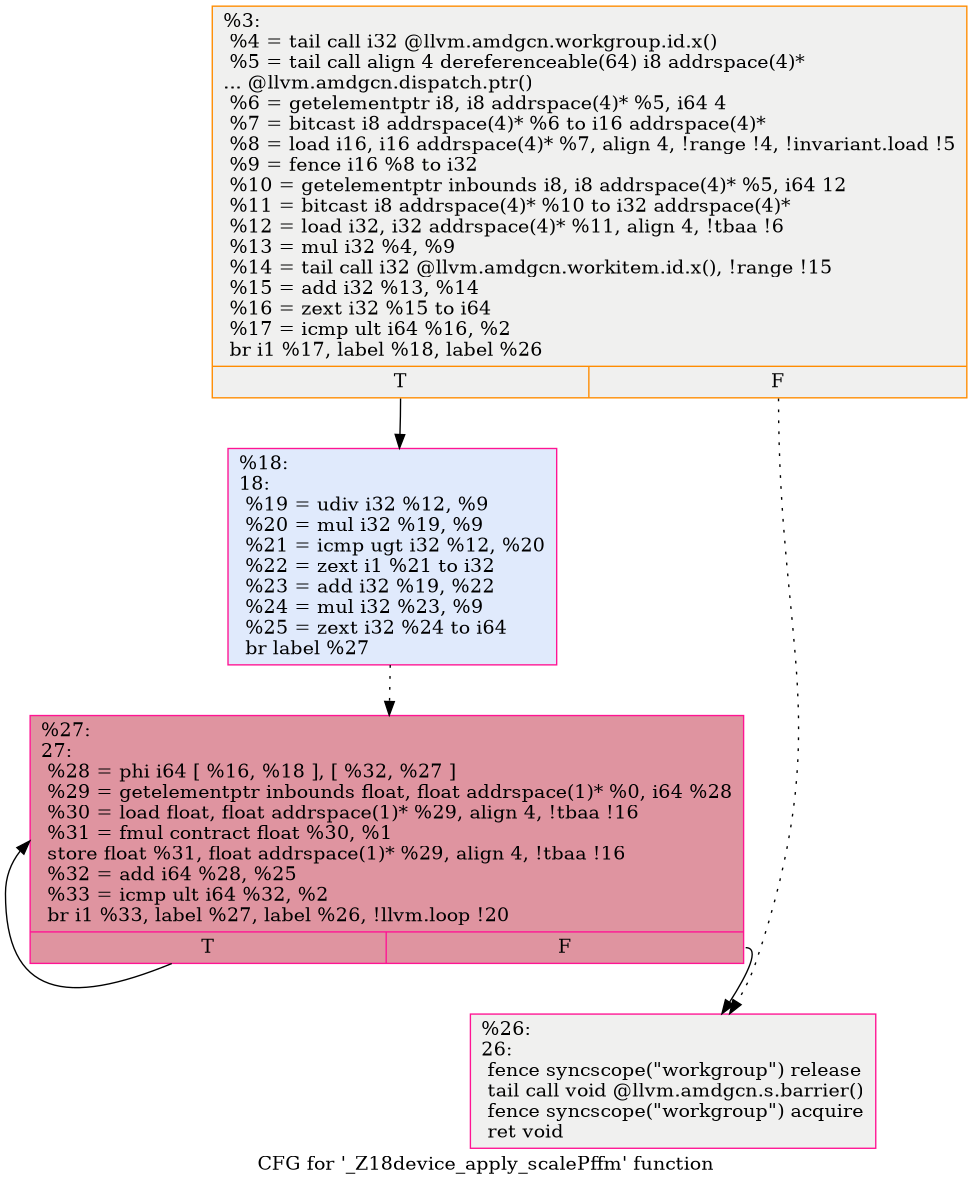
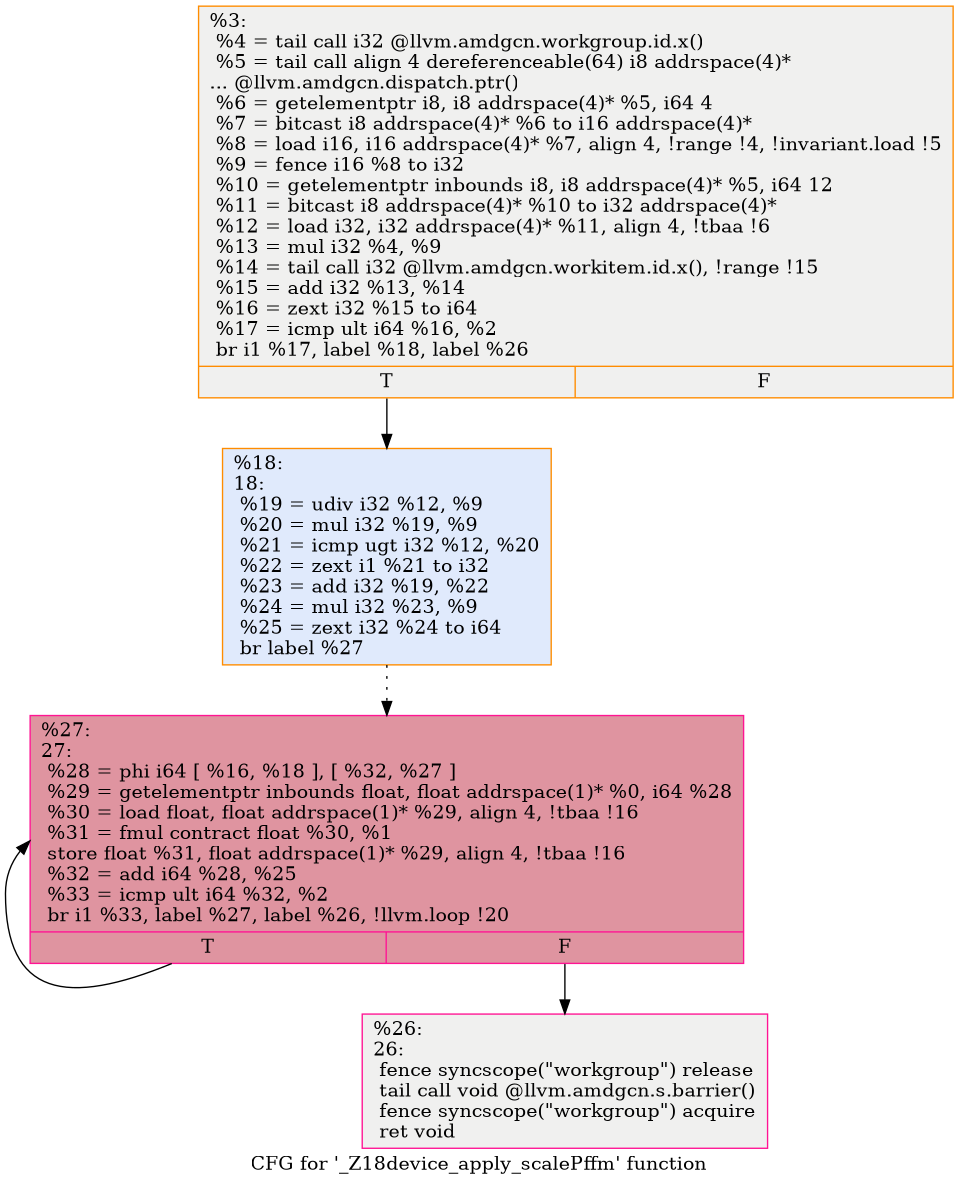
  digraph {
    label="CFG for '_Z18device_apply_scalePffm' function"
    node [color=darkorange fillcolor="#dedcdb70" shape=record style=filled]
    edge [style=solid tailport=s0]
    n1 [label="{%3:\l  %4 = tail call i32 @llvm.amdgcn.workgroup.id.x()\l  %5 = tail call align 4 dereferenceable(64) i8 addrspace(4)*\l... @llvm.amdgcn.dispatch.ptr()\l  %6 = getelementptr i8, i8 addrspace(4)* %5, i64 4\l  %7 = bitcast i8 addrspace(4)* %6 to i16 addrspace(4)*\l  %8 = load i16, i16 addrspace(4)* %7, align 4, !range !4, !invariant.load !5\l  %9 = fence i16 %8 to i32\l  %10 = getelementptr inbounds i8, i8 addrspace(4)* %5, i64 12\l  %11 = bitcast i8 addrspace(4)* %10 to i32 addrspace(4)*\l  %12 = load i32, i32 addrspace(4)* %11, align 4, !tbaa !6\l  %13 = mul i32 %4, %9\l  %14 = tail call i32 @llvm.amdgcn.workitem.id.x(), !range !15\l  %15 = add i32 %13, %14\l  %16 = zext i32 %15 to i64\l  %17 = icmp ult i64 %16, %2\l  br i1 %17, label %18, label %26\l|{<s0>T|<s1>F}}"]
-   n2 [color=deeppink fillcolor="#b9d0f970" label="{%18:\l18:                                               \l  %19 = udiv i32 %12, %9\l  %20 = mul i32 %19, %9\l  %21 = icmp ugt i32 %12, %20\l  %22 = zext i1 %21 to i32\l  %23 = add i32 %19, %22\l  %24 = mul i32 %23, %9\l  %25 = zext i32 %24 to i64\l  br label %27\l}"]
+   n2 [fillcolor="#b9d0f970" label="{%18:\l18:                                               \l  %19 = udiv i32 %12, %9\l  %20 = mul i32 %19, %9\l  %21 = icmp ugt i32 %12, %20\l  %22 = zext i1 %21 to i32\l  %23 = add i32 %19, %22\l  %24 = mul i32 %23, %9\l  %25 = zext i32 %24 to i64\l  br label %27\l}"]
    n3 [color=deeppink label="{%26:\l26:                                               \l  fence syncscope(\"workgroup\") release\l  tail call void @llvm.amdgcn.s.barrier()\l  fence syncscope(\"workgroup\") acquire\l  ret void\l}"]
    n4 [color=deeppink fillcolor="#b70d2870" label="{%27:\l27:                                               \l  %28 = phi i64 [ %16, %18 ], [ %32, %27 ]\l  %29 = getelementptr inbounds float, float addrspace(1)* %0, i64 %28\l  %30 = load float, float addrspace(1)* %29, align 4, !tbaa !16\l  %31 = fmul contract float %30, %1\l  store float %31, float addrspace(1)* %29, align 4, !tbaa !16\l  %32 = add i64 %28, %25\l  %33 = icmp ult i64 %32, %2\l  br i1 %33, label %27, label %26, !llvm.loop !20\l|{<s0>T|<s1>F}}"]
    n1 -> n2
-   n1 -> n3 [style=dotted tailport=s1]
    n2 -> n4 [style=dotted]
    n4 -> n3 [tailport=s1]
    n4 -> n4
  }
